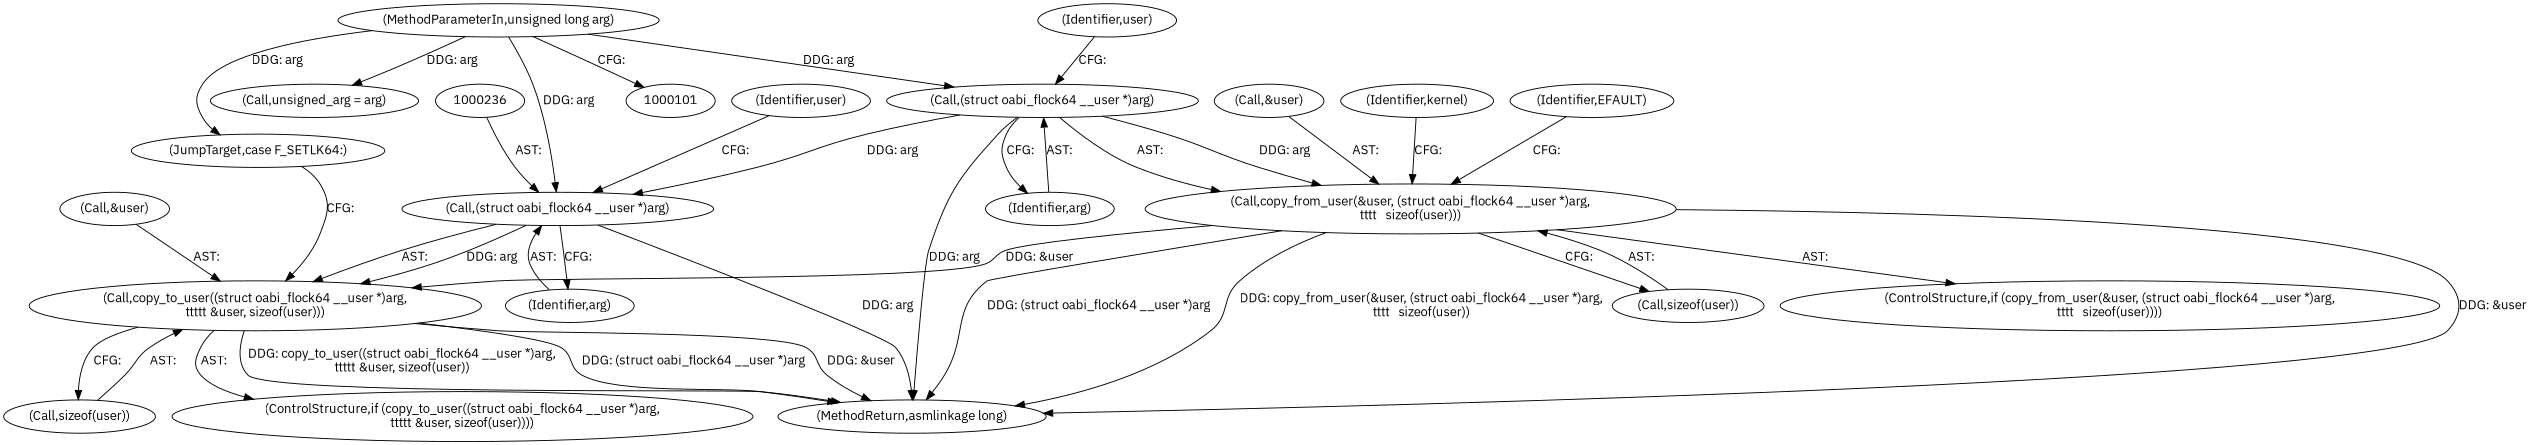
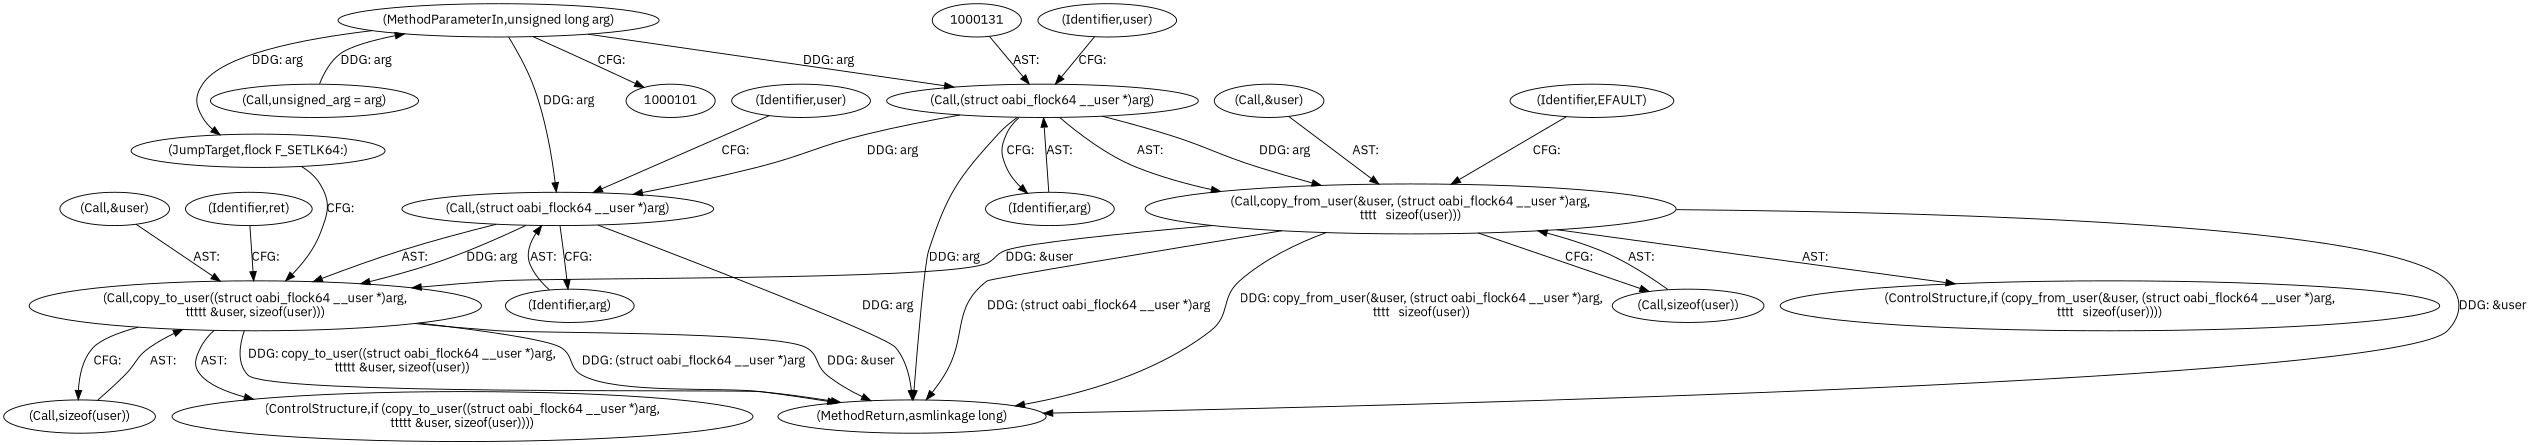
  digraph {
    fontname="IBM Plex Sans"
    node [fontname="IBM Plex Sans"]
    edge [fontname="IBM Plex Sans"]
    n1 [label="(Call,copy_to_user((struct oabi_flock64 __user *)arg,\n\t\t\t\t\t &user, sizeof(user)))"]
    n2 [label="(Call,sizeof(user))"]
    n3 [label="(MethodReturn,asmlinkage long)"]
    n4 [label="(ControlStructure,if (copy_to_user((struct oabi_flock64 __user *)arg,\n\t\t\t\t\t &user, sizeof(user))))"]
    n5 [label="(Call,(struct oabi_flock64 __user *)arg)"]
    n6 [label="(Identifier,arg)"]
    n7 [label="(Call,(struct oabi_flock64 __user *)arg)"]
    n8 [label="(Call,copy_from_user(&user, (struct oabi_flock64 __user *)arg,\n\t\t\t\t   sizeof(user)))"]
    n9 [label="(Identifier,arg)"]
    n10 [label="(Call,sizeof(user))"]
    n11 [label="(ControlStructure,if (copy_from_user(&user, (struct oabi_flock64 __user *)arg,\n\t\t\t\t   sizeof(user))))"]
    n12 [label="(MethodParameterIn,unsigned long arg)"]
    n13 [label="(Call,unsigned_arg = arg)"]
    1000101
-   n15 [label="(JumpTarget,case F_SETLK64:)"]
+   n15 [label="(JumpTarget,flock F_SETLK64:)"]
+   n16 [label="(Identifier,ret)"]
    n17 [label="(Identifier,EFAULT)"]
    n18 [label="(Call,&user)"]
    n19 [label="(Call,&user)"]
    n20 [label="(Identifier,user)"]
    n21 [label="(Identifier,user)"]
-   n22 [label="(Identifier,kernel)"]
-   1000236
+   1000131
    n1 -> n2 [label="CFG: "]
    n1 -> n3 [label="DDG: (struct oabi_flock64 __user *)arg"]
    n1 -> n3 [label="DDG: &user"]
    n1 -> n3 [label="DDG: copy_to_user((struct oabi_flock64 __user *)arg,\n\t\t\t\t\t &user, sizeof(user))"]
    n1 -> n4 [label="AST: "]
    n2 -> n1 [label="AST: "]
    n5 -> n1 [label="AST: "]
    n5 -> n1 [label="DDG: arg"]
    n5 -> n3 [label="DDG: arg"]
    n5 -> n6 [label="CFG: "]
    n6 -> n5 [label="AST: "]
    n7 -> n3 [label="DDG: arg"]
    n7 -> n5 [label="DDG: arg"]
    n7 -> n8 [label="AST: "]
    n7 -> n8 [label="DDG: arg"]
    n7 -> n9 [label="CFG: "]
    n8 -> n1 [label="DDG: &user"]
    n8 -> n3 [label="DDG: (struct oabi_flock64 __user *)arg"]
    n8 -> n3 [label="DDG: copy_from_user(&user, (struct oabi_flock64 __user *)arg,\n\t\t\t\t   sizeof(user))"]
    n8 -> n3 [label="DDG: &user"]
    n8 -> n10 [label="CFG: "]
    n8 -> n11 [label="AST: "]
    n9 -> n7 [label="AST: "]
    n10 -> n8 [label="AST: "]
    n12 -> n5 [label="DDG: arg"]
    n12 -> n7 [label="DDG: arg"]
-   n12 -> n13 [label="DDG: arg"]
+   n13 -> n12 [label="DDG: arg"]
    n12 -> 1000101 [label="CFG: "]
    n12 -> n15 [label="DDG: arg"]
    n15 -> n1 [label="CFG: "]
+   n16 -> n1 [label="CFG: "]
    n17 -> n8 [label="CFG: "]
    n18 -> n8 [label="AST: "]
    n19 -> n1 [label="AST: "]
    n20 -> n5 [label="CFG: "]
    n21 -> n7 [label="CFG: "]
-   n22 -> n8 [label="CFG: "]
-   1000236 -> n5 [label="AST: "]
+   1000131 -> n7 [label="AST: "]
  }
